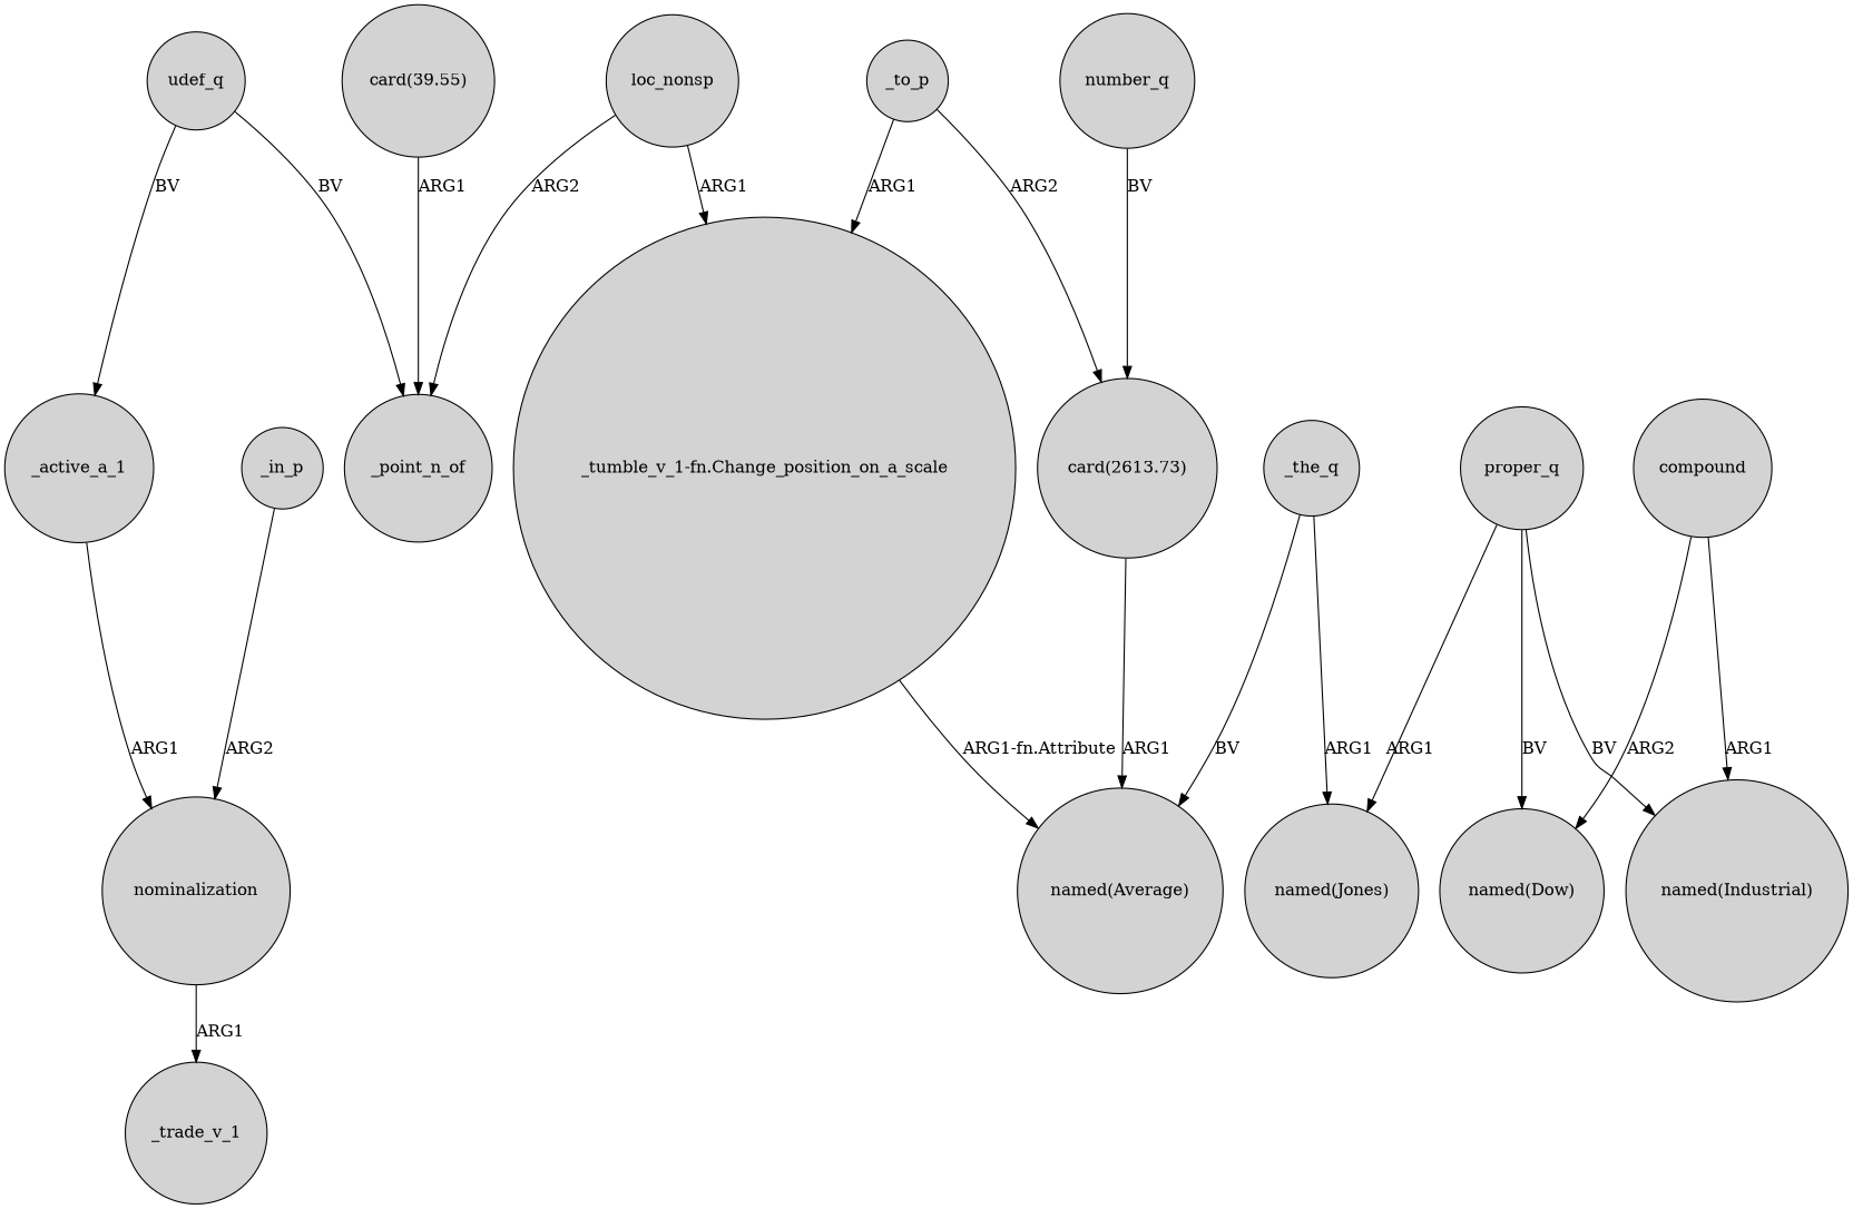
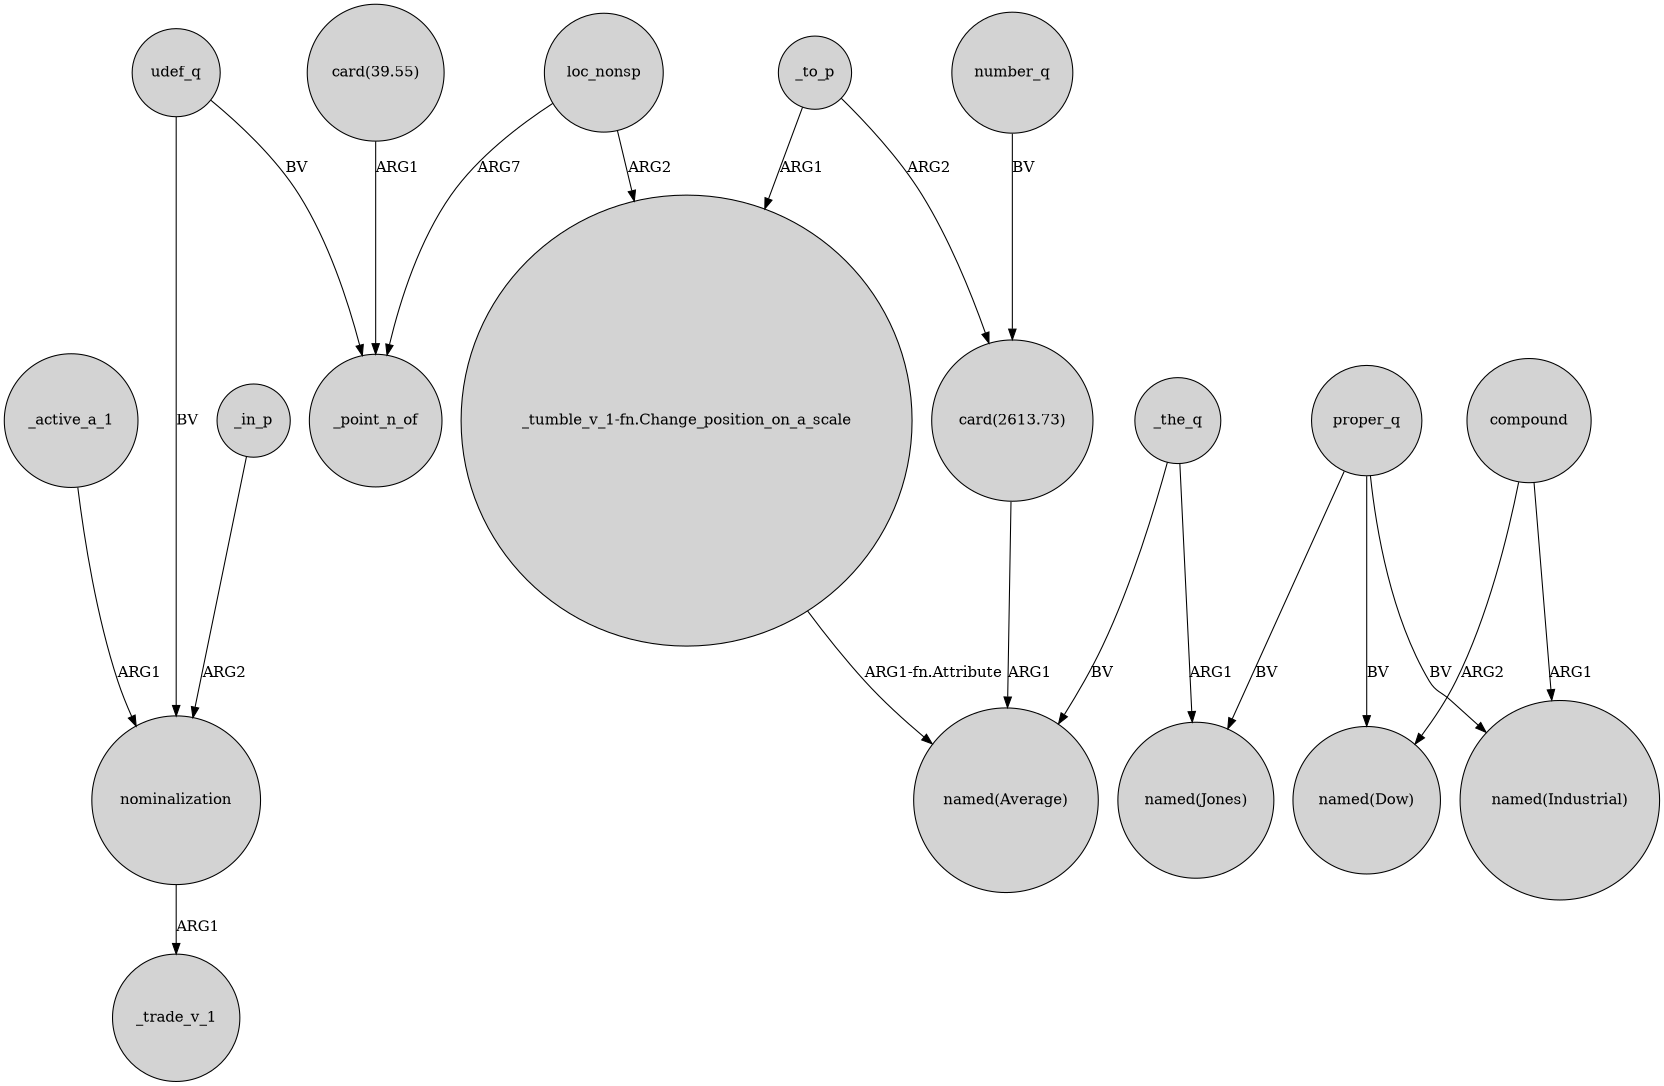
  digraph {
    node [shape=circle style=filled]
    _active_a_1
    nominalization
    _trade_v_1
    compound
    "named(Industrial)"
    "named(Dow)"
    "card(39.55)"
    _point_n_of
    udef_q
    number_q
    "card(2613.73)"
    "named(Average)"
    "_tumble_v_1-fn.Change_position_on_a_scale"
    loc_nonsp
    proper_q
    "named(Jones)"
    _the_q
    _to_p
    _in_p
    _active_a_1 -> nominalization [label=ARG1]
    nominalization -> _trade_v_1 [label=ARG1]
    compound -> "named(Industrial)" [label=ARG1]
    compound -> "named(Dow)" [label=ARG2]
    "card(39.55)" -> _point_n_of [label=ARG1]
-   udef_q -> _active_a_1 [label=BV]
+   udef_q -> nominalization [label=BV]
    udef_q -> _point_n_of [label=BV]
    number_q -> "card(2613.73)" [label=BV]
    "card(2613.73)" -> "named(Average)" [label=ARG1]
    "_tumble_v_1-fn.Change_position_on_a_scale" -> "named(Average)" [label="ARG1-fn.Attribute"]
-   loc_nonsp -> _point_n_of [label=ARG2]
-   loc_nonsp -> "_tumble_v_1-fn.Change_position_on_a_scale" [label=ARG1]
+   loc_nonsp -> _point_n_of [label=ARG7]
+   loc_nonsp -> "_tumble_v_1-fn.Change_position_on_a_scale" [label=ARG2]
    proper_q -> "named(Industrial)" [label=BV]
    proper_q -> "named(Dow)" [label=BV]
-   proper_q -> "named(Jones)" [label=ARG1]
+   proper_q -> "named(Jones)" [label=BV]
    _the_q -> "named(Average)" [label=BV]
    _the_q -> "named(Jones)" [label=ARG1]
    _to_p -> "card(2613.73)" [label=ARG2]
    _to_p -> "_tumble_v_1-fn.Change_position_on_a_scale" [label=ARG1]
    _in_p -> nominalization [label=ARG2]
  }
